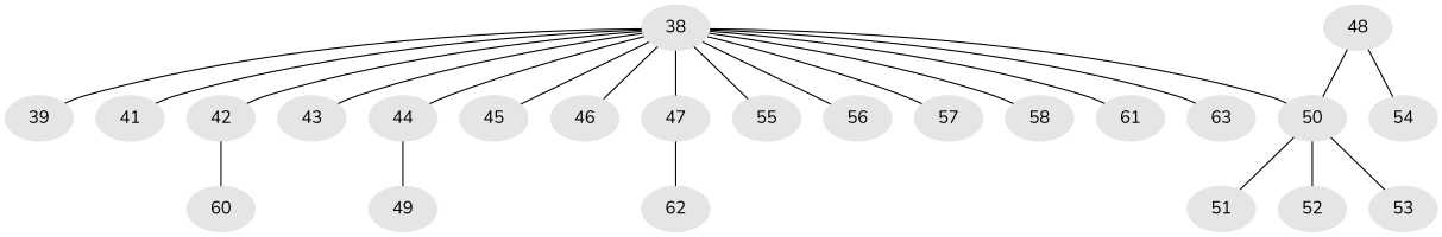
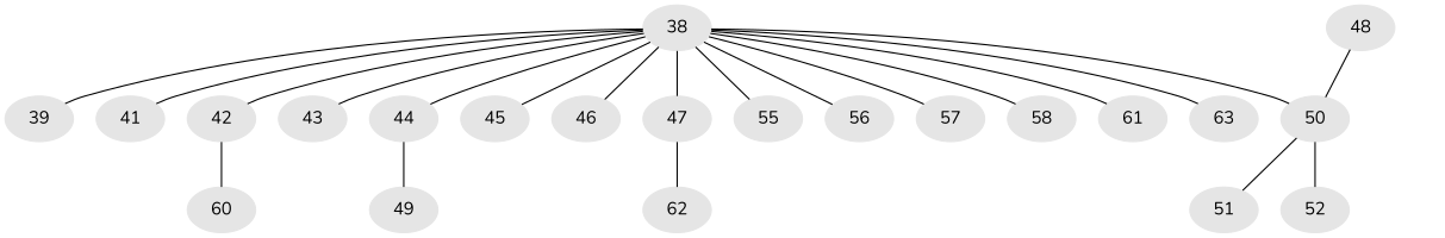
  graph {
    fontname=Nunito
    node [color=gray90 fontname=Nunito style=filled]
    edge [fontname=Nunito]
    38 [super="+18+22+36"]
    39
    41 [super="+32"]
    42 [super="+33"]
    43
    44
    45
    46
    47
    50 [super="+16+26+34+35"]
    55
    56
    57
    58
    61
    63
    60
    49
    62
    51
    52
-   53
    48 [super="+40"]
-   54
    38 -- 39
    38 -- 41
    38 -- 42
    38 -- 43
    38 -- 44
    38 -- 45
    38 -- 46
    38 -- 47
    38 -- 50
    38 -- 55
    38 -- 56
    38 -- 57
    38 -- 58
    38 -- 61
    38 -- 63
    42 -- 60
    44 -- 49
    47 -- 62
    50 -- 51
    50 -- 52
-   50 -- 53
    48 -- 50
-   48 -- 54
  }
